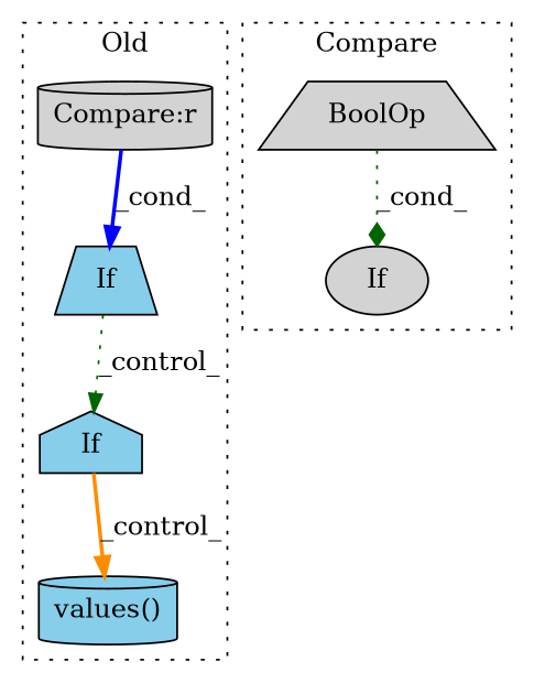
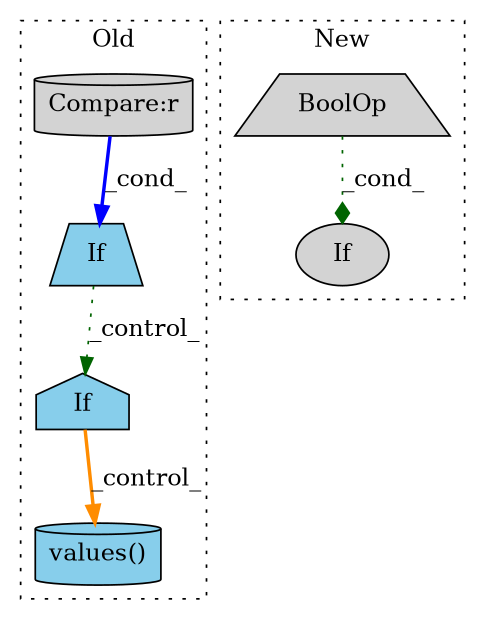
  digraph {
    node [a=96 l=3 shape=cylinder style=filled fillcolor=skyblue]
    edge [color=darkgreen style=dotted arrowhead=normal]
    n1 [a=75 l=21 label="values()" s=5873]
    n2 [label=If s=5477 shape=trapezium]
    n3 [a=40 l=24 label="Compare:r" s=5480 fillcolor=lightgrey]
    n4 [label=If s=5802 shape=house]
    n5 [a=72 l=88 label=BoolOp s=6427 shape=trapezium fillcolor=lightgrey]
    n6 [label=If s=6420 shape=ellipse fillcolor=lightgrey]
    subgraph cluster_1 {
      label=Old
      style=dotted
      n1
      n2
      n3
      n4
    }
    subgraph cluster_2 {
-     label=Compare
+     label=New
      style=dotted
      n5
      n6
    }
    n2 -> n4 [label=_control_]
    n3 -> n2 [label=_cond_ color=blue style=bold]
    n4 -> n1 [label=_control_ color=darkorange style=bold]
    n5 -> n6 [label=_cond_ arrowhead=diamond]
  }
